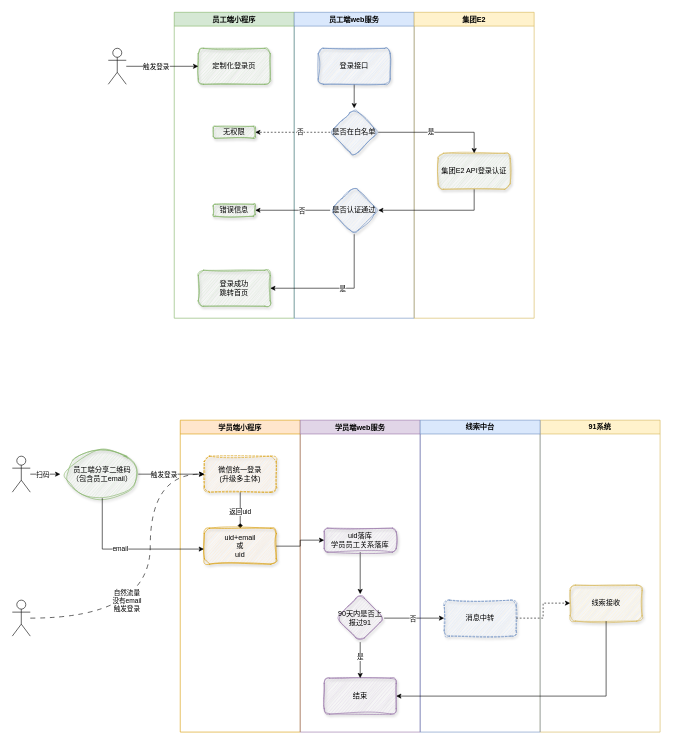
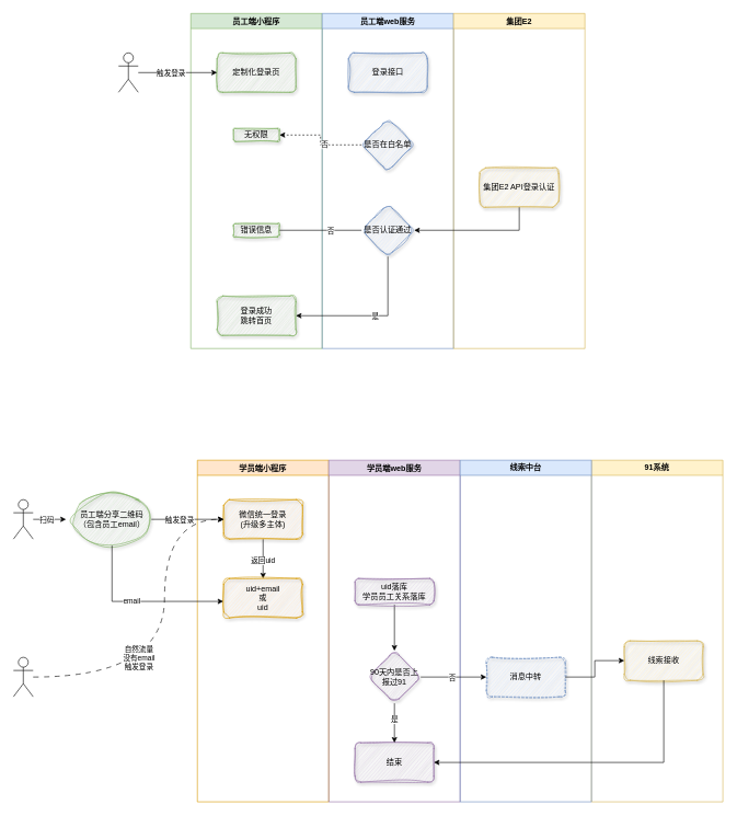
  <mxCell id="0" />
  <mxCell id="1" parent="0" />
  <mxCell id="2" value="员工端小程序" style="swimlane;fillColor=#d5e8d4;strokeColor=#82b366;" vertex="1" parent="1"><mxGeometry x="290" y="20" width="200" height="510" as="geometry" /></mxCell>
  <mxCell id="3" value="定制化登录页" style="rounded=1;whiteSpace=wrap;html=1;fillColor=#d5e8d4;strokeColor=#82b366;gradientColor=none;glass=0;shadow=1;sketch=1;curveFitting=1;jiggle=2;" vertex="1" parent="2"><mxGeometry x="40" y="60" width="120" height="60" as="geometry" /></mxCell>
- <mxCell id="4" value="无权限" style="whiteSpace=wrap;html=1;fillColor=#d5e8d4;strokeColor=#82b366;rounded=1;gradientColor=none;glass=0;shadow=1;sketch=1;curveFitting=1;jiggle=2;" vertex="1" parent="2"><mxGeometry x="65" y="190" width="70" height="20" as="geometry" /></mxCell>
+ <mxCell id="4" value="无权限" style="whiteSpace=wrap;html=1;fillColor=#d5e8d4;strokeColor=#82b366;rounded=1;gradientColor=none;glass=0;shadow=1;sketch=1;curveFitting=1;jiggle=2;" vertex="1" parent="2"><mxGeometry x="65" y="175" width="70" height="20" as="geometry" /></mxCell>
  <mxCell id="5" value="错误信息" style="whiteSpace=wrap;html=1;fillColor=#d5e8d4;strokeColor=#82b366;rounded=1;gradientColor=none;glass=0;shadow=1;sketch=1;curveFitting=1;jiggle=2;" vertex="1" parent="2"><mxGeometry x="65" y="320" width="70" height="20" as="geometry" /></mxCell>
  <mxCell id="6" value="员工端web服务" style="swimlane;fillColor=#dae8fc;strokeColor=#6c8ebf;" vertex="1" parent="1"><mxGeometry x="490" y="20" width="200" height="510" as="geometry" /></mxCell>
- <mxCell id="7" value="" style="edgeStyle=orthogonalEdgeStyle;rounded=0;orthogonalLoop=1;jettySize=auto;html=1;" edge="1" parent="6" source="8" target="9"><mxGeometry relative="1" as="geometry" /></mxCell>
  <mxCell id="8" value="登录接口" style="rounded=1;whiteSpace=wrap;html=1;fillColor=#dae8fc;strokeColor=#6c8ebf;shadow=1;sketch=1;curveFitting=1;jiggle=2;" vertex="1" parent="6"><mxGeometry x="40" y="60" width="120" height="60" as="geometry" /></mxCell>
  <mxCell id="9" value="是否在白名单" style="rhombus;whiteSpace=wrap;html=1;fillColor=#dae8fc;strokeColor=#6c8ebf;rounded=1;shadow=1;sketch=1;curveFitting=1;jiggle=2;" vertex="1" parent="6"><mxGeometry x="60" y="160" width="80" height="80" as="geometry" /></mxCell>
  <mxCell id="10" value="集团E2" style="swimlane;fillColor=#fff2cc;strokeColor=#d6b656;" vertex="1" parent="1"><mxGeometry x="690" y="20" width="200" height="510" as="geometry" /></mxCell>
  <mxCell id="11" value="登录成功&lt;br&gt;跳转首页" style="whiteSpace=wrap;html=1;fillColor=#d5e8d4;strokeColor=#82b366;rounded=1;gradientColor=none;glass=0;shadow=1;sketch=1;curveFitting=1;jiggle=2;" vertex="1" parent="10"><mxGeometry x="-360" y="430" width="120" height="60" as="geometry" /></mxCell>
  <mxCell id="12" value="是否认证通过" style="rhombus;whiteSpace=wrap;html=1;fillColor=#dae8fc;strokeColor=#6c8ebf;rounded=1;shadow=1;sketch=1;curveFitting=1;jiggle=2;" vertex="1" parent="10"><mxGeometry x="-140" y="290" width="80" height="80" as="geometry" /></mxCell>
- <mxCell id="13" value="集团E2 API登录认证" style="whiteSpace=wrap;html=1;fillColor=#d5e8d4;strokeColor=#d6b656;rounded=1;shadow=1;sketch=1;curveFitting=1;jiggle=2;" vertex="1" parent="10"><mxGeometry x="40" y="235" width="120" height="60" as="geometry" /></mxCell>
+ <mxCell id="13" value="集团E2 API登录认证" style="whiteSpace=wrap;html=1;fillColor=#fff2cc;strokeColor=#d6b656;rounded=1;shadow=1;sketch=1;curveFitting=1;jiggle=2;" vertex="1" parent="10"><mxGeometry x="40" y="235" width="120" height="60" as="geometry" /></mxCell>
  <mxCell id="14" style="edgeStyle=orthogonalEdgeStyle;rounded=0;orthogonalLoop=1;jettySize=auto;html=1;exitX=0.5;exitY=1;exitDx=0;exitDy=0;entryX=1;entryY=0.5;entryDx=0;entryDy=0;" edge="1" parent="10" source="13" target="12"><mxGeometry relative="1" as="geometry" /></mxCell>
  <mxCell id="15" style="edgeStyle=orthogonalEdgeStyle;rounded=0;orthogonalLoop=1;jettySize=auto;html=1;exitX=0.5;exitY=1;exitDx=0;exitDy=0;entryX=1;entryY=0.5;entryDx=0;entryDy=0;" edge="1" parent="10" source="12" target="11"><mxGeometry relative="1" as="geometry" /></mxCell>
  <mxCell id="16" value="是" style="edgeLabel;html=1;align=center;verticalAlign=middle;resizable=0;points=[];" vertex="1" connectable="0" parent="15"><mxGeometry x="-0.041" relative="1" as="geometry"><mxPoint as="offset" /></mxGeometry></mxCell>
  <mxCell id="17" value="" style="edgeStyle=orthogonalEdgeStyle;rounded=0;orthogonalLoop=1;jettySize=auto;html=1;" edge="1" parent="1" source="19" target="3"><mxGeometry relative="1" as="geometry" /></mxCell>
  <mxCell id="18" value="触发登录" style="edgeLabel;html=1;align=center;verticalAlign=middle;resizable=0;points=[];" vertex="1" connectable="0" parent="17"><mxGeometry x="-0.18" relative="1" as="geometry"><mxPoint as="offset" /></mxGeometry></mxCell>
  <mxCell id="19" value="" style="shape=umlActor;verticalLabelPosition=bottom;verticalAlign=top;html=1;outlineConnect=0;" vertex="1" parent="1"><mxGeometry x="180" y="80" width="30" height="60" as="geometry" /></mxCell>
- <mxCell id="20" style="edgeStyle=orthogonalEdgeStyle;rounded=0;orthogonalLoop=1;jettySize=auto;html=1;exitX=1;exitY=0.5;exitDx=0;exitDy=0;entryX=0.5;entryY=0;entryDx=0;entryDy=0;" edge="1" parent="1" source="9" target="13"><mxGeometry relative="1" as="geometry" /></mxCell>
- <mxCell id="21" value="是" style="edgeLabel;html=1;align=center;verticalAlign=middle;resizable=0;points=[];" vertex="1" connectable="0" parent="20"><mxGeometry x="-0.108" y="1" relative="1" as="geometry"><mxPoint as="offset" /></mxGeometry></mxCell>
  <mxCell id="22" style="edgeStyle=orthogonalEdgeStyle;rounded=0;orthogonalLoop=1;jettySize=auto;html=1;exitX=0;exitY=0.5;exitDx=0;exitDy=0;entryX=1;entryY=0.5;entryDx=0;entryDy=0;dashed=1;" edge="1" parent="1" source="9" target="4"><mxGeometry relative="1" as="geometry" /></mxCell>
  <mxCell id="23" value="否" style="edgeLabel;html=1;align=center;verticalAlign=middle;resizable=0;points=[];" vertex="1" connectable="0" parent="22"><mxGeometry x="-0.189" y="-1" relative="1" as="geometry"><mxPoint as="offset" /></mxGeometry></mxCell>
- <mxCell id="24" style="edgeStyle=orthogonalEdgeStyle;rounded=0;orthogonalLoop=1;jettySize=auto;html=1;exitX=0;exitY=0.5;exitDx=0;exitDy=0;entryX=1;entryY=0.5;entryDx=0;entryDy=0;" edge="1" parent="1" source="12" target="5"><mxGeometry relative="1" as="geometry"><mxPoint x="430" y="350" as="targetPoint" /></mxGeometry></mxCell>
+ <mxCell id="24" style="edgeStyle=orthogonalEdgeStyle;rounded=0;orthogonalLoop=1;jettySize=auto;html=1;exitX=0;exitY=0.5;exitDx=0;exitDy=0;entryX=1;entryY=0.5;entryDx=0;entryDy=0;endArrow=none;" edge="1" parent="1" source="12" target="5"><mxGeometry relative="1" as="geometry"><mxPoint x="430" y="350" as="targetPoint" /></mxGeometry></mxCell>
  <mxCell id="25" value="否" style="edgeLabel;html=1;align=center;verticalAlign=middle;resizable=0;points=[];" vertex="1" connectable="0" parent="24"><mxGeometry x="-0.235" relative="1" as="geometry"><mxPoint as="offset" /></mxGeometry></mxCell>
  <mxCell id="26" value="学员端小程序" style="swimlane;fillColor=#ffe6cc;strokeColor=#d79b00;" vertex="1" parent="1"><mxGeometry x="300" y="700" width="200" height="520" as="geometry" /></mxCell>
- <mxCell id="27" value="" style="edgeStyle=orthogonalEdgeStyle;rounded=0;orthogonalLoop=1;jettySize=auto;html=1;endArrow=diamond;" edge="1" parent="26" source="29" target="30"><mxGeometry relative="1" as="geometry" /></mxCell>
+ <mxCell id="27" value="" style="edgeStyle=orthogonalEdgeStyle;rounded=0;orthogonalLoop=1;jettySize=auto;html=1;" edge="1" parent="26" source="29" target="30"><mxGeometry relative="1" as="geometry" /></mxCell>
  <mxCell id="28" value="返回uid" style="edgeLabel;html=1;align=center;verticalAlign=middle;resizable=0;points=[];" vertex="1" connectable="0" parent="27"><mxGeometry x="0.07" y="-1" relative="1" as="geometry"><mxPoint as="offset" /></mxGeometry></mxCell>
- <mxCell id="29" value="微信统一登录&lt;br&gt;(升级多主体)" style="rounded=1;whiteSpace=wrap;html=1;fillColor=#ffe6cc;strokeColor=#d79b00;glass=0;shadow=1;sketch=1;curveFitting=1;jiggle=2;dashed=1;" vertex="1" parent="26"><mxGeometry x="40" y="60" width="120" height="60" as="geometry" /></mxCell>
+ <mxCell id="29" value="微信统一登录&lt;br&gt;(升级多主体)" style="rounded=1;whiteSpace=wrap;html=1;fillColor=#ffe6cc;strokeColor=#d79b00;glass=0;shadow=1;sketch=1;curveFitting=1;jiggle=2;" vertex="1" parent="26"><mxGeometry x="40" y="60" width="120" height="60" as="geometry" /></mxCell>
  <mxCell id="30" value="uid+email&lt;br&gt;或&lt;br&gt;uid" style="whiteSpace=wrap;html=1;fillColor=#ffe6cc;strokeColor=#d79b00;rounded=1;glass=0;shadow=1;sketch=1;curveFitting=1;jiggle=2;" vertex="1" parent="26"><mxGeometry x="40" y="180" width="120" height="60" as="geometry" /></mxCell>
  <mxCell id="31" value="学员端web服务" style="swimlane;fillColor=#e1d5e7;strokeColor=#9673a6;" vertex="1" parent="1"><mxGeometry x="500" y="700" width="200" height="520" as="geometry" /></mxCell>
  <mxCell id="32" style="edgeStyle=orthogonalEdgeStyle;rounded=0;orthogonalLoop=1;jettySize=auto;html=1;exitX=0.5;exitY=1;exitDx=0;exitDy=0;" edge="1" parent="31" source="33" target="34"><mxGeometry relative="1" as="geometry" /></mxCell>
  <mxCell id="33" value="uid落库&lt;br&gt;学员员工关系落库" style="rounded=1;whiteSpace=wrap;html=1;fillColor=#e1d5e7;strokeColor=#9673a6;shadow=1;sketch=1;curveFitting=1;jiggle=2;" vertex="1" parent="31"><mxGeometry x="40" y="180" width="120" height="40" as="geometry" /></mxCell>
  <mxCell id="34" value="90天内是否上报过91" style="rhombus;whiteSpace=wrap;html=1;fillColor=#e1d5e7;strokeColor=#9673a6;rounded=1;shadow=1;sketch=1;curveFitting=1;jiggle=2;" vertex="1" parent="31"><mxGeometry x="60" y="290" width="80" height="80" as="geometry" /></mxCell>
  <mxCell id="35" value="结束" style="whiteSpace=wrap;html=1;fillColor=#e1d5e7;strokeColor=#9673a6;rounded=1;shadow=1;sketch=1;curveFitting=1;jiggle=2;" vertex="1" parent="31"><mxGeometry x="40" y="430" width="120" height="60" as="geometry" /></mxCell>
  <mxCell id="36" value="" style="edgeStyle=orthogonalEdgeStyle;rounded=0;orthogonalLoop=1;jettySize=auto;html=1;" edge="1" parent="31" source="34" target="35"><mxGeometry relative="1" as="geometry" /></mxCell>
  <mxCell id="37" value="是" style="edgeLabel;html=1;align=center;verticalAlign=middle;resizable=0;points=[];" vertex="1" connectable="0" parent="36"><mxGeometry x="-0.215" y="-1" relative="1" as="geometry"><mxPoint as="offset" /></mxGeometry></mxCell>
  <mxCell id="38" style="edgeStyle=orthogonalEdgeStyle;rounded=0;orthogonalLoop=1;jettySize=auto;html=1;" edge="1" parent="1" source="40"><mxGeometry relative="1" as="geometry"><mxPoint x="100" y="790" as="targetPoint" /></mxGeometry></mxCell>
  <mxCell id="39" value="扫码" style="edgeLabel;html=1;align=center;verticalAlign=middle;resizable=0;points=[];" vertex="1" connectable="0" parent="38"><mxGeometry x="-0.304" y="-1" relative="1" as="geometry"><mxPoint x="2" y="-1" as="offset" /></mxGeometry></mxCell>
  <mxCell id="40" value="" style="shape=umlActor;verticalLabelPosition=bottom;verticalAlign=top;html=1;outlineConnect=0;" vertex="1" parent="1"><mxGeometry x="20" y="760" width="30" height="60" as="geometry" /></mxCell>
  <mxCell id="41" value="91系统" style="swimlane;whiteSpace=wrap;html=1;fillColor=#fff2cc;strokeColor=#d6b656;" vertex="1" parent="1"><mxGeometry x="900" y="700" width="200" height="520" as="geometry" /></mxCell>
  <mxCell id="42" value="线索接收" style="rounded=1;whiteSpace=wrap;html=1;fillColor=#fff2cc;strokeColor=#d6b656;shadow=1;sketch=1;curveFitting=1;jiggle=2;" vertex="1" parent="41"><mxGeometry x="50" y="275" width="120" height="60" as="geometry" /></mxCell>
- <mxCell id="43" style="edgeStyle=orthogonalEdgeStyle;rounded=0;orthogonalLoop=1;jettySize=auto;html=1;exitX=1;exitY=0.5;exitDx=0;exitDy=0;entryX=0;entryY=0.5;entryDx=0;entryDy=0;" edge="1" parent="1" source="30" target="33"><mxGeometry relative="1" as="geometry" /></mxCell>
  <mxCell id="44" value="线索中台" style="swimlane;whiteSpace=wrap;html=1;fillColor=#dae8fc;strokeColor=#6c8ebf;" vertex="1" parent="1"><mxGeometry x="700" y="700" width="200" height="520" as="geometry" /></mxCell>
  <mxCell id="45" value="消息中转" style="rounded=1;whiteSpace=wrap;html=1;fillColor=#dae8fc;strokeColor=#6c8ebf;shadow=1;sketch=1;curveFitting=1;jiggle=2;dashed=1;" vertex="1" parent="44"><mxGeometry x="40" y="300" width="120" height="60" as="geometry" /></mxCell>
  <mxCell id="46" style="edgeStyle=orthogonalEdgeStyle;rounded=0;orthogonalLoop=1;jettySize=auto;html=1;entryX=0;entryY=0.5;entryDx=0;entryDy=0;" edge="1" parent="1" source="48" target="29"><mxGeometry relative="1" as="geometry" /></mxCell>
  <mxCell id="47" value="触发登录" style="edgeLabel;html=1;align=center;verticalAlign=middle;resizable=0;points=[];" vertex="1" connectable="0" parent="46"><mxGeometry x="-0.401" relative="1" as="geometry"><mxPoint x="9" as="offset" /></mxGeometry></mxCell>
  <mxCell id="48" value="员工端分享二维码&lt;br&gt;（包含员工email）" style="ellipse;whiteSpace=wrap;html=1;fillColor=#d5e8d4;strokeColor=#82b366;shadow=1;sketch=1;curveFitting=1;jiggle=2;" vertex="1" parent="1"><mxGeometry x="110" y="750" width="120" height="80" as="geometry" /></mxCell>
  <mxCell id="49" style="edgeStyle=orthogonalEdgeStyle;rounded=0;orthogonalLoop=1;jettySize=auto;html=1;entryX=-0.005;entryY=0.581;entryDx=0;entryDy=0;entryPerimeter=0;exitX=0.5;exitY=1;exitDx=0;exitDy=0;" edge="1" parent="1" source="48" target="30"><mxGeometry relative="1" as="geometry" /></mxCell>
  <mxCell id="50" value="email" style="edgeLabel;html=1;align=center;verticalAlign=middle;resizable=0;points=[];" vertex="1" connectable="0" parent="49"><mxGeometry x="-0.1" relative="1" as="geometry"><mxPoint as="offset" /></mxGeometry></mxCell>
  <mxCell id="51" style="edgeStyle=orthogonalEdgeStyle;rounded=0;orthogonalLoop=1;jettySize=auto;html=1;exitX=1;exitY=0.5;exitDx=0;exitDy=0;entryX=0;entryY=0.5;entryDx=0;entryDy=0;" edge="1" parent="1" source="34" target="45"><mxGeometry relative="1" as="geometry" /></mxCell>
  <mxCell id="52" value="否" style="edgeLabel;html=1;align=center;verticalAlign=middle;resizable=0;points=[];" vertex="1" connectable="0" parent="51"><mxGeometry x="-0.064" y="-1" relative="1" as="geometry"><mxPoint as="offset" /></mxGeometry></mxCell>
- <mxCell id="53" style="edgeStyle=orthogonalEdgeStyle;rounded=0;orthogonalLoop=1;jettySize=auto;html=1;entryX=0;entryY=0.5;entryDx=0;entryDy=0;dashed=1;" edge="1" parent="1" source="45" target="42"><mxGeometry relative="1" as="geometry" /></mxCell>
+ <mxCell id="53" style="edgeStyle=orthogonalEdgeStyle;rounded=0;orthogonalLoop=1;jettySize=auto;html=1;entryX=0;entryY=0.5;entryDx=0;entryDy=0;" edge="1" parent="1" source="45" target="42"><mxGeometry relative="1" as="geometry" /></mxCell>
  <mxCell id="54" style="edgeStyle=orthogonalEdgeStyle;rounded=0;orthogonalLoop=1;jettySize=auto;html=1;entryX=0;entryY=0.5;entryDx=0;entryDy=0;curved=1;dashed=1;dashPattern=8 8;" edge="1" parent="1" source="56" target="29"><mxGeometry relative="1" as="geometry"><Array as="points"><mxPoint x="250" y="1030" /><mxPoint x="250" y="790" /></Array></mxGeometry></mxCell>
  <mxCell id="55" value="自然流量&lt;br&gt;没有email&lt;br&gt;触发登录" style="edgeLabel;html=1;align=center;verticalAlign=middle;resizable=0;points=[];" vertex="1" connectable="0" parent="54"><mxGeometry x="-0.17" y="27" relative="1" as="geometry"><mxPoint x="-13" y="-10" as="offset" /></mxGeometry></mxCell>
  <mxCell id="56" value="" style="shape=umlActor;verticalLabelPosition=bottom;verticalAlign=top;html=1;outlineConnect=0;" vertex="1" parent="1"><mxGeometry x="20" y="1000" width="30" height="60" as="geometry" /></mxCell>
  <mxCell id="57" style="edgeStyle=orthogonalEdgeStyle;rounded=0;orthogonalLoop=1;jettySize=auto;html=1;entryX=1;entryY=0.5;entryDx=0;entryDy=0;" edge="1" parent="1" source="42" target="35"><mxGeometry relative="1" as="geometry"><Array as="points"><mxPoint x="1010" y="1160" /></Array></mxGeometry></mxCell>
